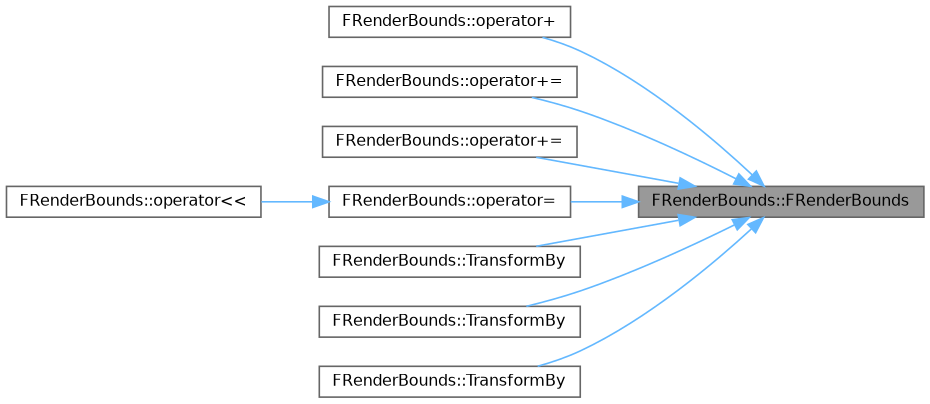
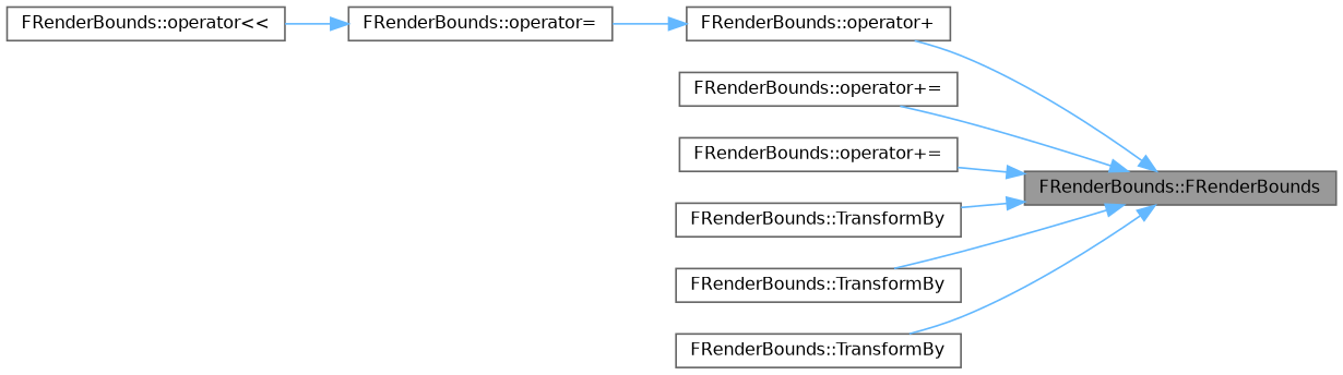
  digraph {
    rankdir=RL
    node [color=grey40 fillcolor=white fontname=Helvetica fontsize=10 shape=box style=filled]
    edge [color=steelblue1 dir=back fontname=Helvetica fontsize=10 labelfontname=Helvetica labelfontsize=10 style=solid]
    n1 [color=gray40 fillcolor=grey60 fontcolor=black height=0.2 label="FRenderBounds::FRenderBounds" width=0.4]
    n2 [height=0.2 label="FRenderBounds::operator+" width=0.4]
    n3 [height=0.2 label="FRenderBounds::operator+=" width=0.4]
    n4 [height=0.2 label="FRenderBounds::operator+=" width=0.4]
    n5 [height=0.2 label="FRenderBounds::operator=" width=0.4]
    n6 [height=0.2 label="FRenderBounds::TransformBy" width=0.4]
    n7 [height=0.2 label="FRenderBounds::TransformBy" width=0.4]
    n8 [height=0.2 label="FRenderBounds::TransformBy" width=0.4]
    n9 [height=0.2 label="FRenderBounds::operator\<\<" width=0.4]
    n1 -> n2
    n1 -> n3
    n1 -> n4
-   n1 -> n5
+   n2 -> n5
    n1 -> n6
    n1 -> n7
    n1 -> n8
    n5 -> n9
  }
